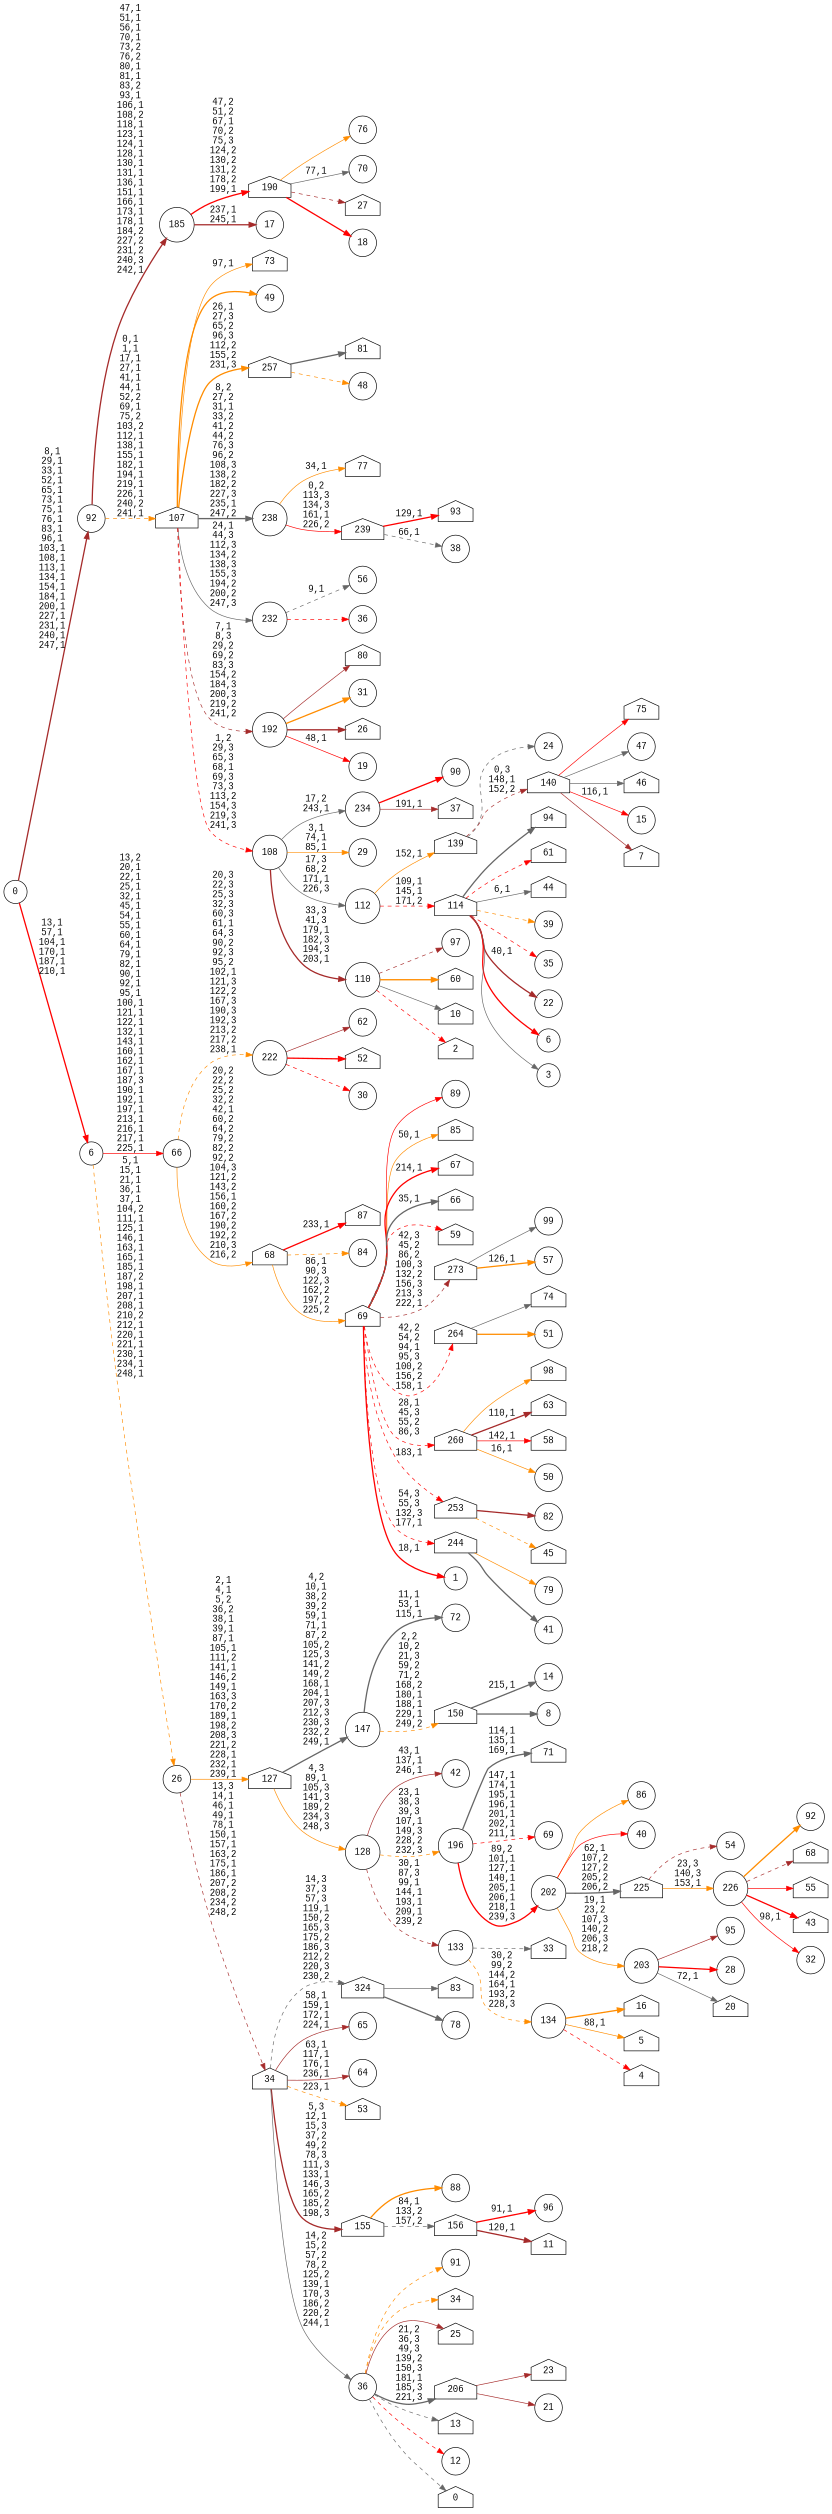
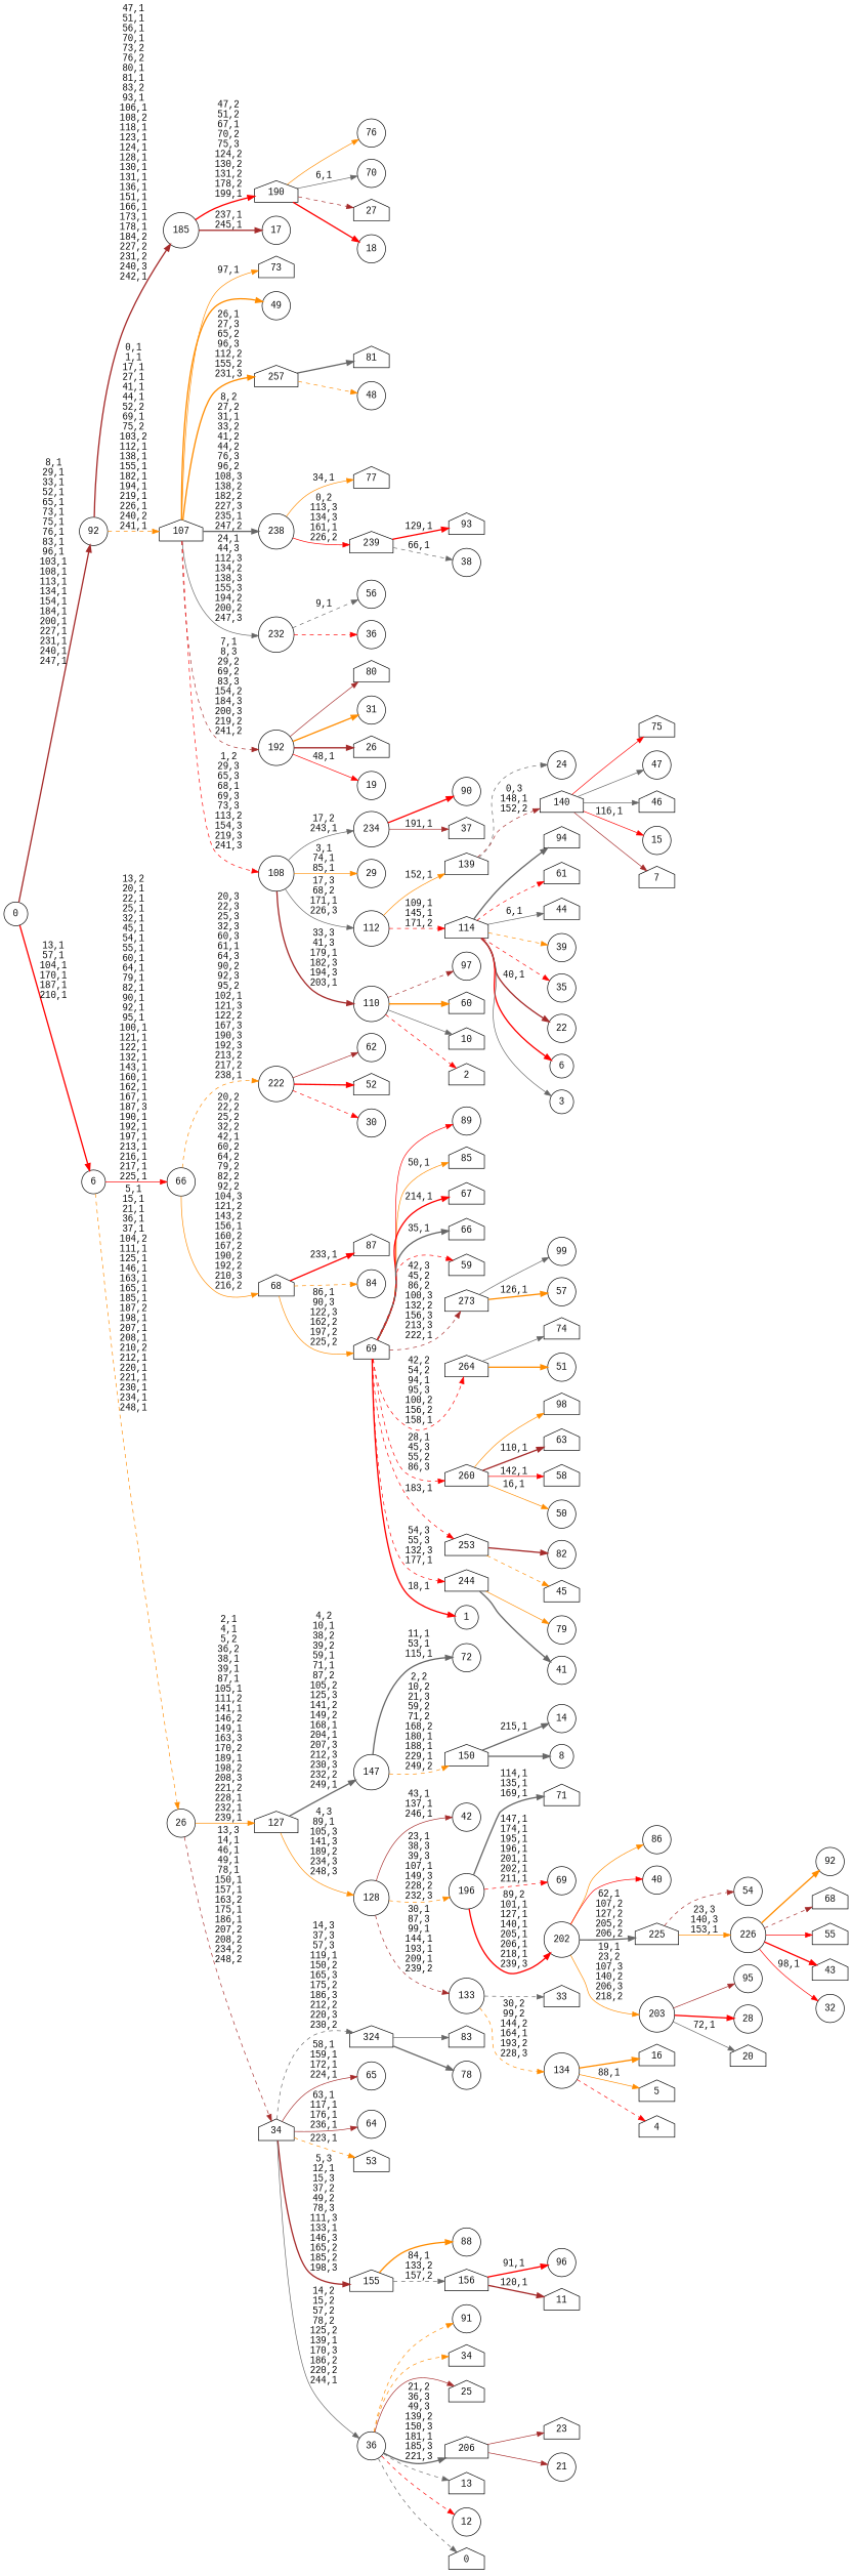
  digraph {
    fontname="Liberation Mono"
    rankdir=LR
    node [fontname="Liberation Mono" shape=circle]
    edge [color=darkorange fontname="Liberation Mono" style=solid]
    n1 [label=99]
    n2 [label=98 shape=house]
    n3 [label=97]
    n4 [label=96]
    n5 [label=95]
    n6 [label=94 shape=house]
    n7 [label=93 shape=house]
    n8 [label=92]
    n9 [label=91]
    n10 [label=90]
    n11 [label=89]
    n12 [label=88]
    n13 [label=87 shape=house]
    n14 [label=86]
    n15 [label=85 shape=house]
    n16 [label=84]
    n17 [label=83 shape=house]
    n18 [label=82]
    n19 [label=81 shape=house]
    n20 [label=80 shape=house]
    n21 [label=79]
    n22 [label=78]
    324 [shape=house]
    n24 [label=77 shape=house]
    n25 [label=76]
    n26 [label=75 shape=house]
    n27 [label=74 shape=house]
    n28 [label=73 shape=house]
    n29 [label=72]
    n30 [label=71 shape=house]
    n31 [label=70]
    n32 [label=69]
    n33 [label=68 shape=house]
    n34 [label=67 shape=house]
    n35 [label=66 shape=house]
    n36 [label=65]
    n37 [label=64]
    n38 [label=63 shape=house]
    n39 [label=62]
    n40 [label=61 shape=house]
    n41 [label=60 shape=house]
    n42 [label=59 shape=house]
    n43 [label=58 shape=house]
    n44 [label=57]
    273 [shape=house]
    n46 [label=56]
    n47 [label=55 shape=house]
    n48 [label=54]
    n49 [label=53 shape=house]
    n50 [label=52 shape=house]
    n51 [label=51]
    264 [shape=house]
    n53 [label=50]
    260 [shape=house]
    n55 [label=49]
    n56 [label=48]
    257 [shape=house]
    n58 [label=47]
    n59 [label=46 shape=house]
    n60 [label=45 shape=house]
    253 [shape=house]
    n62 [label=44 shape=house]
    n63 [label=43 shape=house]
    n64 [label=42]
    n65 [label=41]
    244 [shape=house]
    n67 [label=40]
    n68 [label=39]
    n69 [label=38]
    239 [shape=house]
    238
    n72 [label=37 shape=house]
    234
    n74 [label=36]
    232
    n76 [label=35]
    n77 [label=34 shape=house]
    n78 [label=33 shape=house]
    n79 [label=32]
    226
    225 [shape=house]
    n82 [label=31]
    n83 [label=30]
    222
    n85 [label=29]
    n86 [label=28]
    n87 [label=27 shape=house]
    n88 [label=26 shape=house]
    n89 [label=25 shape=house]
    n90 [label=24]
    n91 [label=23 shape=house]
    n92 [label=22]
    n93 [label=21]
    206 [shape=house]
    n95 [label=20 shape=house]
    203
    202
    196
    n99 [label=19]
    192
    n101 [label=18]
    190 [shape=house]
    n103 [label=17]
    185
    n105 [label=16 shape=house]
    n106 [label=15]
    n107 [label=14]
    n108 [label=13 shape=house]
    n109 [label=12]
    n110 [label=11 shape=house]
    156 [shape=house]
    155 [shape=house]
    n113 [label=10 shape=house]
    n114 [label=8]
    150 [shape=house]
    147
    n117 [label=7 shape=house]
    140 [shape=house]
    139 [shape=house]
    n120 [label=6]
    n121 [label=5 shape=house]
    n122 [label=4 shape=house]
    134
    133
    128
    127 [shape=house]
    n127 [label=3]
    114 [shape=house]
    112
    n130 [label=2 shape=house]
    110
    108
    107 [shape=house]
    92
    n135 [label=1]
    69 [shape=house]
    68 [shape=house]
    66
    n139 [label=0 shape=house]
    36
    34 [shape=house]
    26
    6
    0
    324 -> n17 [color=gray40]
    324 -> n22 [color=gray40 style=bold]
    273 -> n1 [color=gray40]
    273 -> n44 [label="126,1" style=bold]
    264 -> n27 [color=gray40]
    264 -> n51 [style=bold]
    260 -> n2
    260 -> n38 [color=brown label="110,1" style=bold]
    260 -> n43 [color=red label="142,1"]
    260 -> n53 [label="16,1"]
    257 -> n19 [color=gray40 style=bold]
    257 -> n56 [style=dashed]
    253 -> n18 [color=brown style=bold]
    253 -> n60 [style=dashed]
    244 -> n21
    244 -> n65 [color=gray40 style=bold]
    239 -> n7 [color=red label="129,1" style=bold]
    239 -> n69 [color=gray40 label="66,1" style=dashed]
    238 -> n24 [label="34,1"]
    238 -> 239 [color=red label="0,2\n113,3\n134,3\n161,1\n226,2"]
    234 -> n10 [color=red style=bold]
    234 -> n72 [color=brown label="191,1"]
    232 -> n46 [color=gray40 label="9,1" style=dashed]
    232 -> n74 [color=red style=dashed]
    226 -> n8 [style=bold]
    226 -> n33 [color=brown style=dashed]
    226 -> n47 [color=red]
    226 -> n63 [color=red style=bold]
    226 -> n79 [color=red label="98,1"]
    225 -> n48 [color=brown style=dashed]
    225 -> 226 [label="23,3\n140,3\n153,1"]
    222 -> n39 [color=brown]
    222 -> n50 [color=red style=bold]
    222 -> n83 [color=red style=dashed]
    206 -> n91 [color=brown]
    206 -> n93 [color=brown]
    203 -> n5 [color=brown]
    203 -> n86 [color=red style=bold]
    203 -> n95 [color=gray40 label="72,1"]
    202 -> n14
    202 -> n67 [color=red]
    202 -> 225 [color=gray40 label="62,1\n107,2\n127,2\n205,2\n206,2" style=bold]
    202 -> 203 [label="19,1\n23,2\n107,3\n140,2\n206,3\n218,2"]
    196 -> n30 [color=gray40 label="114,1\n135,1\n169,1" style=bold]
    196 -> n32 [color=red label="147,1\n174,1\n195,1\n196,1\n201,1\n202,1\n211,1" style=dashed]
    196 -> 202 [color=red label="89,2\n101,1\n127,1\n140,1\n205,1\n206,1\n218,1\n239,3" style=bold]
    192 -> n20 [color=brown]
    192 -> n82 [style=bold]
    192 -> n88 [color=brown style=bold]
    192 -> n99 [color=red label="48,1"]
    190 -> n25
-   190 -> n31 [color=gray40 label="77,1"]
+   190 -> n31 [color=gray40 label="6,1"]
    190 -> n87 [color=brown style=dashed]
    190 -> n101 [color=red style=bold]
    185 -> 190 [color=red label="47,2\n51,2\n67,1\n70,2\n75,3\n124,2\n130,2\n131,2\n178,2\n199,1" style=bold]
    185 -> n103 [color=brown label="237,1\n245,1" style=bold]
    156 -> n4 [color=red label="91,1" style=bold]
    156 -> n110 [color=brown label="120,1" style=bold]
    155 -> n12 [style=bold]
    155 -> 156 [color=gray40 label="84,1\n133,2\n157,2" style=dashed]
    150 -> n107 [color=gray40 label="215,1" style=bold]
    150 -> n114 [color=gray40 style=bold]
    147 -> n29 [color=gray40 label="11,1\n53,1\n115,1" style=bold]
    147 -> 150 [label="2,2\n10,2\n21,3\n59,2\n71,2\n168,2\n180,1\n188,1\n229,1\n249,2" style=dashed]
    140 -> n26 [color=red]
    140 -> n58 [color=gray40]
    140 -> n59 [color=gray40]
    140 -> n106 [color=red label="116,1"]
    140 -> n117 [color=brown]
    139 -> n90 [color=gray40 style=dashed]
    139 -> 140 [color=brown label="0,3\n148,1\n152,2" style=dashed]
    134 -> n105 [style=bold]
    134 -> n121 [label="88,1"]
    134 -> n122 [color=red style=dashed]
    133 -> n78 [color=gray40 style=dashed]
    133 -> 134 [label="30,2\n99,2\n144,2\n164,1\n193,2\n228,3" style=dashed]
    128 -> n64 [color=brown label="43,1\n137,1\n246,1"]
    128 -> 196 [label="23,1\n38,3\n39,3\n107,1\n149,3\n228,2\n232,3" style=dashed]
    128 -> 133 [color=brown label="30,1\n87,3\n99,1\n144,1\n193,1\n209,1\n239,2" style=dashed]
    127 -> 147 [color=gray40 label="4,2\n10,1\n38,2\n39,2\n59,1\n71,1\n87,2\n105,2\n125,3\n141,2\n149,2\n168,1\n204,1\n207,3\n212,3\n230,3\n232,2\n249,1" style=bold]
    127 -> 128 [label="4,3\n89,1\n105,3\n141,3\n189,2\n234,3\n248,3"]
    114 -> n6 [color=gray40 style=bold]
    114 -> n40 [color=red style=dashed]
    114 -> n62 [color=gray40 label="6,1"]
    114 -> n68 [style=dashed]
    114 -> n76 [color=red style=dashed]
    114 -> n92 [color=brown label="40,1" style=bold]
    114 -> n120 [color=red style=bold]
    114 -> n127 [color=gray40]
    112 -> 139 [label="152,1"]
    112 -> 114 [color=red label="109,1\n145,1\n171,2" style=dashed]
    110 -> n3 [color=brown style=dashed]
    110 -> n41 [style=bold]
    110 -> n113 [color=gray40]
    110 -> n130 [color=red style=dashed]
    108 -> 234 [color=gray40 label="17,2\n243,1"]
    108 -> n85 [label="3,1\n74,1\n85,1"]
    108 -> 112 [color=gray40 label="17,3\n68,2\n171,1\n226,3"]
    108 -> 110 [color=brown label="33,3\n41,3\n179,1\n182,3\n194,3\n203,1" style=bold]
    107 -> n28 [label="97,1"]
    107 -> n55 [style=bold]
    107 -> 257 [label="26,1\n27,3\n65,2\n96,3\n112,2\n155,2\n231,3" style=bold]
    107 -> 238 [color=gray40 label="8,2\n27,2\n31,1\n33,2\n41,2\n44,2\n76,3\n96,2\n108,3\n138,2\n182,2\n227,3\n235,1\n247,2" style=bold]
    107 -> 232 [color=gray40 label="24,1\n44,3\n112,3\n134,2\n138,3\n155,3\n194,2\n200,2\n247,3"]
    107 -> 192 [color=brown label="7,1\n8,3\n29,2\n69,2\n83,3\n154,2\n184,3\n200,3\n219,2\n241,2" style=dashed]
    107 -> 108 [color=red label="1,2\n29,3\n65,3\n68,1\n69,3\n73,3\n113,2\n154,3\n219,3\n241,3" style=dashed]
    92 -> 185 [color=brown label="47,1\n51,1\n56,1\n70,1\n73,2\n76,2\n80,1\n81,1\n83,2\n93,1\n106,1\n108,2\n118,1\n123,1\n124,1\n128,1\n130,1\n131,1\n136,1\n151,1\n166,1\n173,1\n178,1\n184,2\n227,2\n231,2\n240,3\n242,1" style=bold]
    92 -> 107 [label="0,1\n1,1\n17,1\n27,1\n41,1\n44,1\n52,2\n69,1\n75,2\n103,2\n112,1\n138,1\n155,1\n182,1\n194,1\n219,1\n226,1\n240,2\n241,1" style=dashed]
    69 -> n11 [color=red]
    69 -> n15 [label="50,1"]
    69 -> n34 [color=red label="214,1" style=bold]
    69 -> n35 [color=gray40 label="35,1" style=bold]
    69 -> n42 [color=red style=dashed]
    69 -> 273 [color=brown label="42,3\n45,2\n86,2\n100,3\n132,2\n156,3\n213,3\n222,1" style=dashed]
    69 -> 264 [color=red label="42,2\n54,2\n94,1\n95,3\n100,2\n156,2\n158,1" style=dashed]
    69 -> 260 [color=red label="28,1\n45,3\n55,2\n86,3" style=dashed]
    69 -> 253 [color=red label="183,1" style=dashed]
    69 -> 244 [color=red label="54,3\n55,3\n132,3\n177,1" style=dashed]
    69 -> n135 [color=red label="18,1" style=bold]
    68 -> n13 [color=red label="233,1" style=bold]
    68 -> n16 [style=dashed]
    68 -> 69 [label="86,1\n90,3\n122,3\n162,2\n197,2\n225,2"]
    66 -> 222 [label="20,3\n22,3\n25,3\n32,3\n60,3\n61,1\n64,3\n90,2\n92,3\n95,2\n102,1\n121,3\n122,2\n167,3\n190,3\n192,3\n213,2\n217,2\n238,1" style=dashed]
    66 -> 68 [label="20,2\n22,2\n25,2\n32,2\n42,1\n60,2\n64,2\n79,2\n82,2\n92,2\n104,3\n121,2\n143,2\n156,1\n160,2\n167,2\n190,2\n192,2\n210,3\n216,2"]
    36 -> n9 [style=dashed]
    36 -> n77 [style=dashed]
    36 -> n89 [color=brown]
    36 -> 206 [color=gray40 label="21,2\n36,3\n49,3\n139,2\n150,3\n181,1\n185,3\n221,3" style=bold]
    36 -> n108 [color=gray40 style=dashed]
    36 -> n109 [color=red style=dashed]
    36 -> n139 [color=gray40 style=dashed]
    34 -> 324 [color=gray40 label="14,3\n37,3\n57,3\n119,1\n150,2\n165,3\n175,2\n186,3\n212,2\n220,3\n230,2" style=dashed]
    34 -> n36 [color=brown label="58,1\n159,1\n172,1\n224,1"]
    34 -> n37 [color=brown label="63,1\n117,1\n176,1\n236,1"]
    34 -> n49 [label="223,1" style=dashed]
    34 -> 155 [color=brown label="5,3\n12,1\n15,3\n37,2\n49,2\n78,3\n111,3\n133,1\n146,3\n165,2\n185,2\n198,3" style=bold]
    34 -> 36 [color=gray40 label="14,2\n15,2\n57,2\n78,2\n125,2\n139,1\n170,3\n186,2\n220,2\n244,1"]
    26 -> 127 [label="2,1\n4,1\n5,2\n36,2\n38,1\n39,1\n87,1\n105,1\n111,2\n141,1\n146,2\n149,1\n163,3\n170,2\n189,1\n198,2\n208,3\n221,2\n228,1\n232,1\n239,1"]
    26 -> 34 [color=brown label="13,3\n14,1\n46,1\n49,1\n78,1\n150,1\n157,1\n163,2\n175,1\n186,1\n207,2\n208,2\n234,2\n248,2" style=dashed]
    6 -> 66 [color=red label="13,2\n20,1\n22,1\n25,1\n32,1\n45,1\n54,1\n55,1\n60,1\n64,1\n79,1\n82,1\n90,1\n92,1\n95,1\n100,1\n121,1\n122,1\n132,1\n143,1\n160,1\n162,1\n167,1\n187,3\n190,1\n192,1\n197,1\n213,1\n216,1\n217,1\n225,1"]
    6 -> 26 [label="5,1\n15,1\n21,1\n36,1\n37,1\n104,2\n111,1\n125,1\n146,1\n163,1\n165,1\n185,1\n187,2\n198,1\n207,1\n208,1\n210,2\n212,1\n220,1\n221,1\n230,1\n234,1\n248,1" style=dashed]
    0 -> 92 [color=brown label="8,1\n29,1\n33,1\n52,1\n65,1\n73,1\n75,1\n76,1\n83,1\n96,1\n103,1\n108,1\n113,1\n134,1\n154,1\n184,1\n200,1\n227,1\n231,1\n240,1\n247,1" style=bold]
    0 -> 6 [color=red label="13,1\n57,1\n104,1\n170,1\n187,1\n210,1" style=bold]
  }
